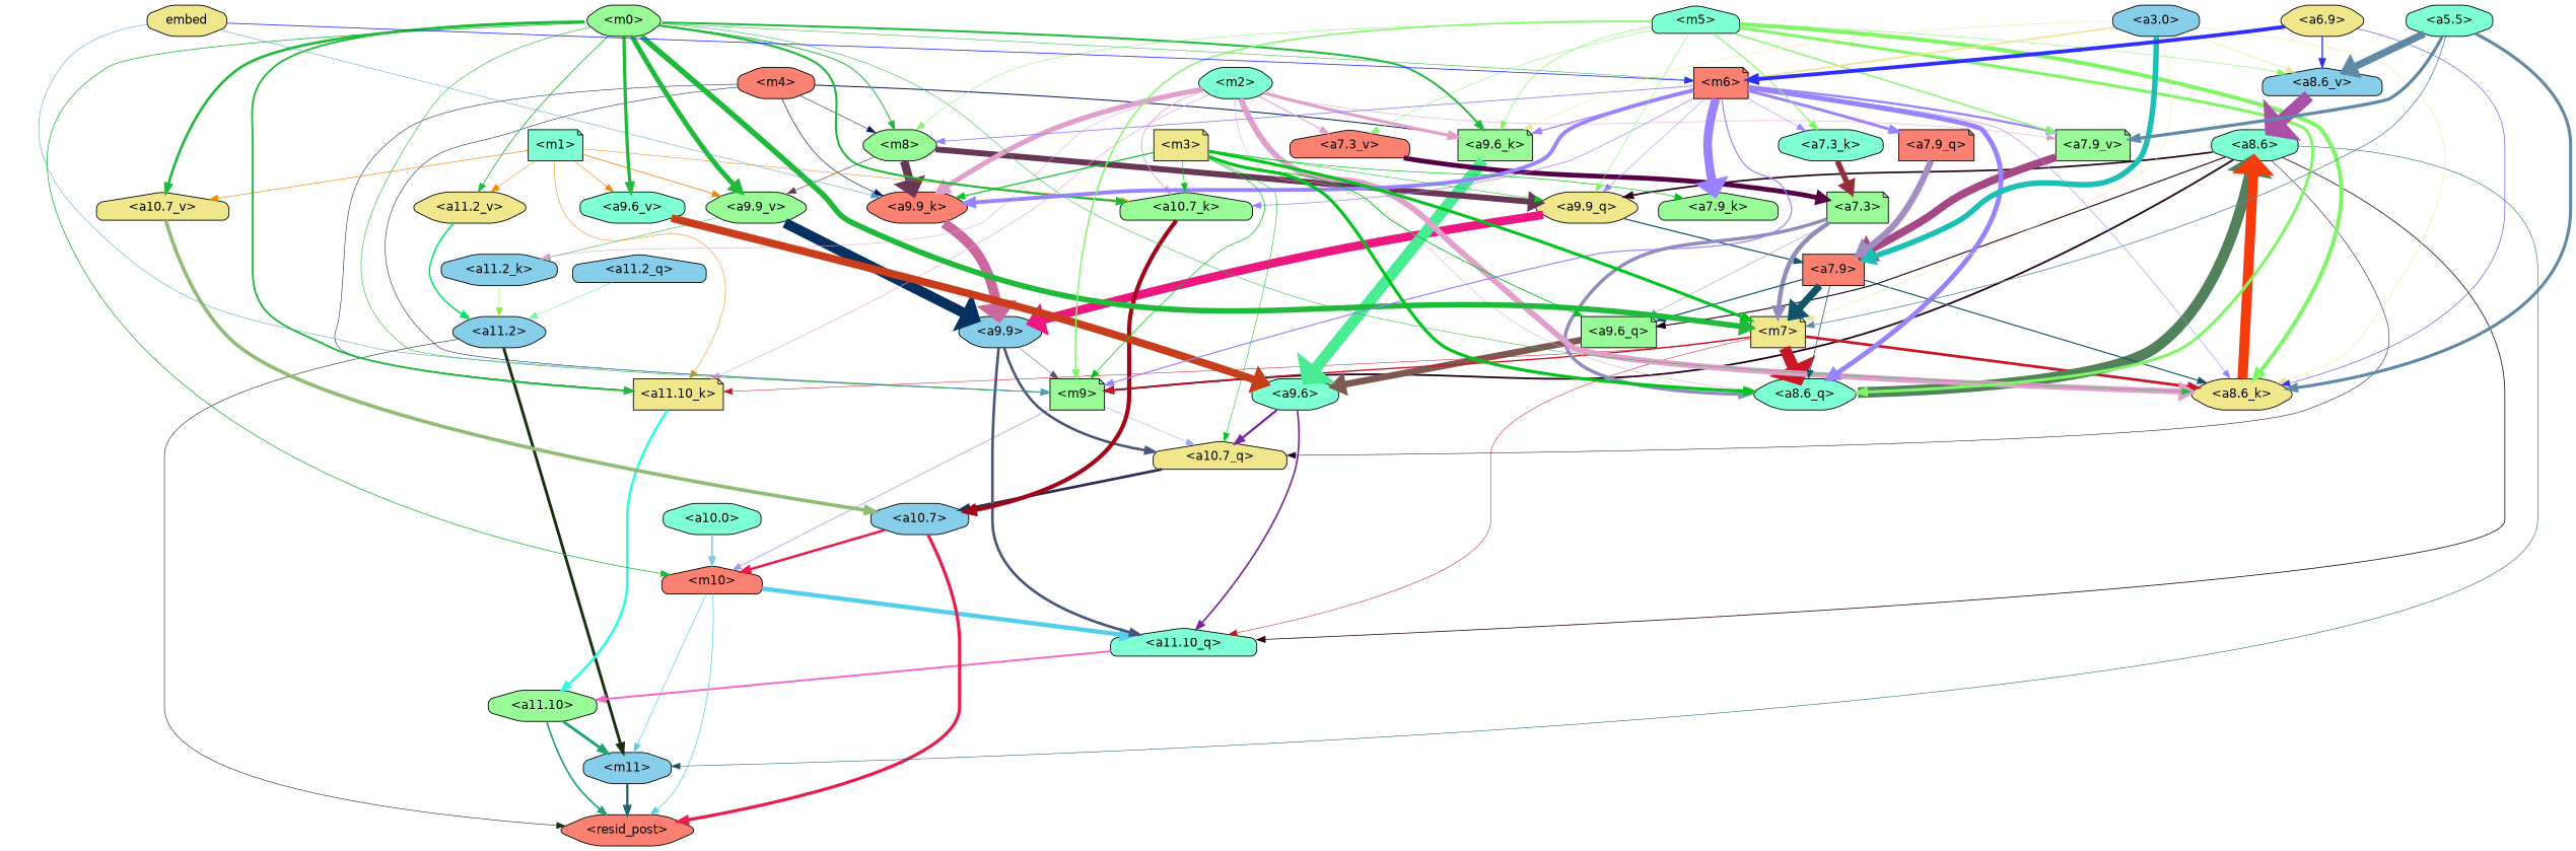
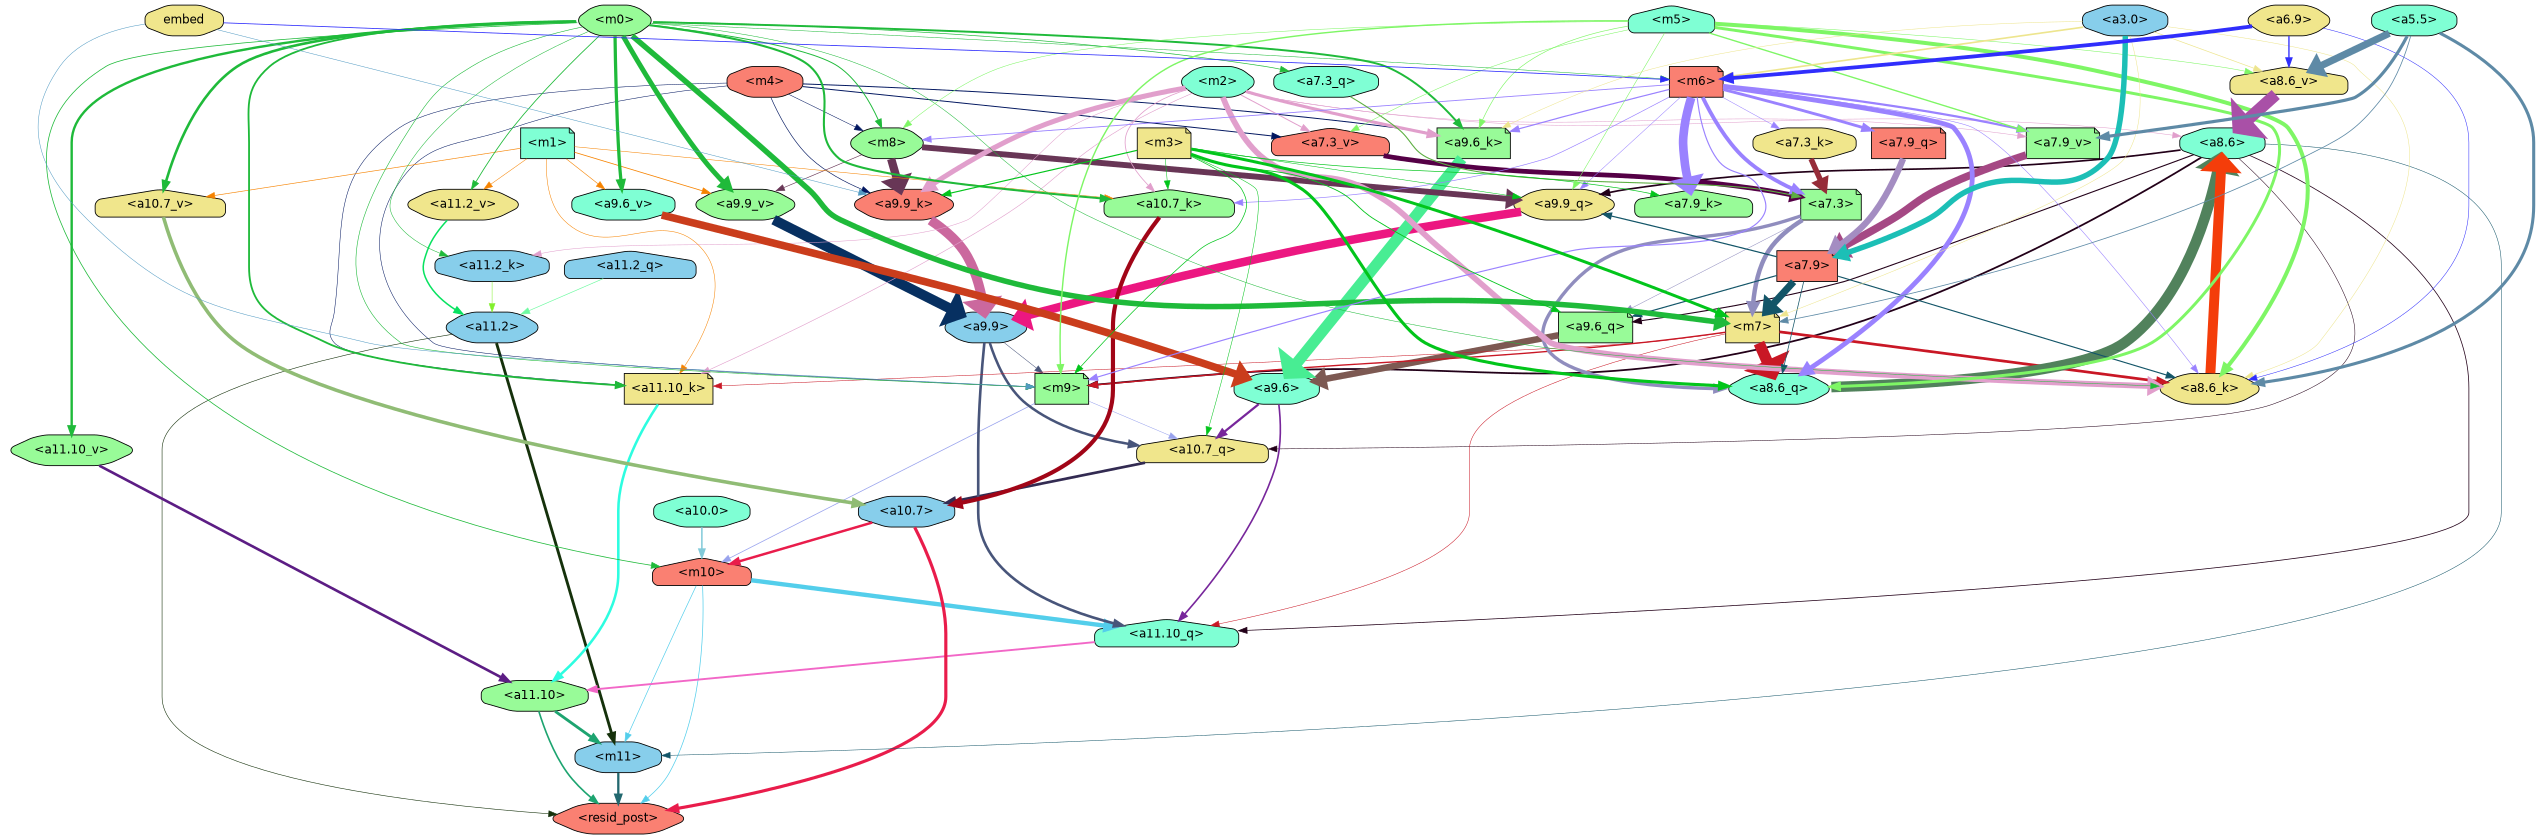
  strict digraph {
    splines=true
    node [color=black fillcolor=palegreen fontname=Helvetica shape=octagon style="filled, rounded"]
    edge [color="#1fba3a" penwidth=0.6]
    "<m11>" [fillcolor=skyblue]
    "<resid_post>" [fillcolor=salmon shape=hexagon]
    "<a11.10>"
    "<a11.2>" [fillcolor=skyblue shape=hexagon]
    "<m10>" [fillcolor=salmon shape=house]
    "<a11.10_q>" [fillcolor=aquamarine shape=house]
    "<a10.7>" [fillcolor=skyblue]
    "<a8.6>" [fillcolor=aquamarine]
    "<m9>" [shape=note]
    "<a10.7_q>" [fillcolor=khaki shape=house]
    "<a9.9_q>" [fillcolor=khaki shape=hexagon]
    "<a9.6_q>" [shape=note]
    "<a9.9>" [fillcolor=skyblue shape=hexagon]
    "<a9.6>" [fillcolor=aquamarine]
    "<a11.2_q>" [fillcolor=skyblue shape=house]
    "<a11.10_k>" [fillcolor=khaki shape=note]
    "<a11.2_k>" [fillcolor=skyblue]
+   "<a11.10_v>" [shape=hexagon]
    "<a11.2_v>" [fillcolor=khaki shape=hexagon]
    "<m7>" [fillcolor=khaki shape=note]
    "<a8.6_q>" [fillcolor=aquamarine shape=hexagon]
    "<a8.6_k>" [fillcolor=khaki shape=hexagon]
    "<m4>" [fillcolor=salmon]
    "<a9.9_k>" [fillcolor=salmon shape=hexagon]
    "<a9.6_k>" [shape=note]
    "<m8>" [shape=hexagon]
    "<a7.3_v>" [fillcolor=salmon shape=house]
    "<a9.9_v>" [shape=hexagon]
    "<a7.3>" [shape=note]
    "<m2>" [fillcolor=aquamarine shape=hexagon]
    "<a10.7_k>" [shape=house]
    "<a7.9_v>" [shape=note]
    "<a7.9>" [fillcolor=salmon shape=note]
    "<m1>" [fillcolor=aquamarine shape=note]
    "<a10.7_v>" [fillcolor=khaki shape=house]
    "<a9.6_v>" [fillcolor=aquamarine]
    "<m0>" [shape=hexagon]
    "<m6>" [fillcolor=salmon shape=note]
+   "<a7.3_q>" [fillcolor=aquamarine]
    "<a7.9_k>" [shape=house]
    "<a7.9_q>" [fillcolor=salmon shape=note]
-   "<a7.3_k>" [fillcolor=aquamarine]
+   "<a7.3_k>" [fillcolor=khaki]
    "<a10.0>" [fillcolor=aquamarine]
    "<m3>" [fillcolor=khaki shape=note]
    "<m5>" [fillcolor=aquamarine shape=house]
-   "<a8.6_v>" [fillcolor=skyblue shape=house]
+   "<a8.6_v>" [fillcolor=khaki shape=house]
    embed [fillcolor=khaki]
    "<a3.0>" [fillcolor=skyblue]
    "<a6.9>" [fillcolor=khaki shape=hexagon]
    "<a5.5>" [fillcolor=aquamarine]
    "<m11>" -> "<resid_post>" [color="#22686f" penwidth=2.702841281890869]
    "<a11.10>" -> "<m11>" [color="#1da470" penwidth=3.3565988540649414]
    "<a11.10>" -> "<resid_post>" [color="#1da470" penwidth=1.9347846508026123]
    "<a11.2>" -> "<m11>" [color="#15310b" penwidth=3.357710838317871]
    "<a11.2>" -> "<resid_post>" [color="#15310b" penwidth=0.6756799221038818]
    "<m10>" -> "<m11>" [color="#53ceeb" penwidth=0.7995781898498535]
    "<m10>" -> "<resid_post>" [color="#53ceeb" penwidth=0.84842848777771]
    "<m10>" -> "<a11.10_q>" [color="#53ceeb" penwidth=5.131217956542969]
    "<a11.10_q>" -> "<a11.10>" [color="#f267c7" penwidth=2.230653762817383]
    "<a10.7>" -> "<resid_post>" [color="#e91c4b" penwidth=3.701959013938904]
    "<a10.7>" -> "<m10>" [color="#e91c4b" penwidth=2.9233598709106445]
    "<a8.6>" -> "<m11>" [color="#135568"]
    "<a8.6>" -> "<a11.10_q>" [color="#220018" penwidth=0.8920164108276367]
    "<a8.6>" -> "<m9>" [color="#220018" penwidth=2.0895538330078125]
    "<a8.6>" -> "<a10.7_q>" [color="#220018"]
    "<a8.6>" -> "<a9.9_q>" [color="#220018" penwidth=1.9669651985168457]
    "<a8.6>" -> "<a9.6_q>" [color="#220018" penwidth=1.2784099578857422]
    "<m9>" -> "<m10>" [color="#98a2ed" penwidth=0.8976783752441406]
    "<m9>" -> "<a10.7_q>" [color="#98a2ed"]
    "<a10.7_q>" -> "<a10.7>" [color="#332b52" penwidth=3.1667375564575195]
    "<a9.9_q>" -> "<a9.9>" [color="#ec1781" penwidth=9.939762115478516]
    "<a9.6_q>" -> "<a9.6>" [color="#7d5952" penwidth=7.661715507507324]
    "<a9.9>" -> "<a11.10_q>" [color="#48557a" penwidth=3.086172103881836]
    "<a9.9>" -> "<m9>" [color="#48557a"]
    "<a9.9>" -> "<a10.7_q>" [color="#48557a" penwidth=2.9829912185668945]
    "<a9.6>" -> "<a11.10_q>" [color="#77269b" penwidth=1.9188203811645508]
    "<a9.6>" -> "<a10.7_q>" [color="#77269b" penwidth=2.6223926544189453]
    "<a11.2_q>" -> "<a11.2>" [color="#6efaa1" penwidth=0.7805061340332031]
    "<a11.10_k>" -> "<a11.10>" [color="#2dfde0" penwidth=3.010073661804199]
    "<a11.2_k>" -> "<a11.2>" [color="#81f02c"]
+   "<a11.10_v>" -> "<a11.10>" [color="#5c1d84" penwidth=3.0961761474609375]
    "<a11.2_v>" -> "<a11.2>" [color="#08e260" penwidth=1.7951231002807617]
    "<m7>" -> "<a11.10_q>" [color="#c91725"]
    "<m7>" -> "<m9>" [color="#c91725" penwidth=1.602376937866211]
    "<m7>" -> "<a11.10_k>" [color="#c91725"]
    "<m7>" -> "<a8.6_q>" [color="#c91725" penwidth=13.241378784179688]
    "<m7>" -> "<a8.6_k>" [color="#c91725" penwidth=3.1968326568603516]
    "<a8.6_q>" -> "<a8.6>" [color="#51825c" penwidth=12.358373165130615]
    "<a8.6_k>" -> "<a8.6>" [color="#f43d0a" penwidth=11.655789375305176]
    "<m4>" -> "<m9>" [color="#01165f"]
    "<m4>" -> "<a11.10_k>" [color="#01165f"]
    "<m4>" -> "<a9.9_k>" [color="#01165f" penwidth=0.7440586090087891]
    "<m4>" -> "<a9.6_k>" [color="#01165f" penwidth=1.1381549835205078]
    "<m4>" -> "<m8>" [color="#01165f"]
+   "<m4>" -> "<a7.3_v>" [color="#01165f" penwidth=1.1412334442138672]
    "<a9.9_k>" -> "<a9.9>" [color="#cb689e" penwidth=11.399191856384277]
    "<a9.6_k>" -> "<a9.6>" [color="#48ed93" penwidth=13.081165313720703]
    "<m8>" -> "<a9.9_q>" [color="#683656" penwidth=6.900845050811768]
    "<m8>" -> "<a9.9_k>" [color="#683656" penwidth=9.720273971557617]
    "<m8>" -> "<a9.9_v>" [color="#683656" penwidth=0.7325820922851562]
    "<a7.3_v>" -> "<a7.3>" [color="#550046" penwidth=5.585755348205566]
    "<a9.9_v>" -> "<a9.9>" [color="#073061" penwidth=11.790493965148926]
    "<a7.3>" -> "<a9.6_q>" [color="#908dbe"]
    "<a7.3>" -> "<m7>" [color="#908dbe" penwidth=5.218400001525879]
    "<a7.3>" -> "<a8.6_q>" [color="#908dbe" penwidth=3.9724788665771484]
    "<m2>" -> "<a11.10_k>" [color="#e19fcc" penwidth=0.7053709030151367]
    "<m2>" -> "<a11.2_k>" [color="#e19fcc"]
-   "<m2>" -> "<a8.6_q>" [color="#e19fcc"]
+   "<m2>" -> "<a8.6>" [color="#e19fcc"]
    "<m2>" -> "<a8.6_k>" [color="#e19fcc" penwidth=6.741854667663574]
    "<m2>" -> "<a9.9_k>" [color="#e19fcc" penwidth=5.899354457855225]
    "<m2>" -> "<a9.6_k>" [color="#e19fcc" penwidth=3.641721725463867]
    "<m2>" -> "<a7.3_v>" [color="#e19fcc" penwidth=1.1759881973266602]
    "<m2>" -> "<a10.7_k>" [color="#e19fcc" penwidth=0.9458351135253906]
    "<m2>" -> "<a7.9_v>" [color="#e19fcc"]
    "<a10.7_k>" -> "<a10.7>" [color="#a10517" penwidth=4.86921501159668]
    "<a7.9_v>" -> "<a7.9>" [color="#a54884" penwidth=9.050997257232666]
-   "<a9.9_q>" -> "<a7.9>" [color="#135568" penwidth=1.4397644996643066]
+   "<a7.9>" -> "<a9.9_q>" [color="#135568" penwidth=1.4397644996643066]
    "<a7.9>" -> "<a9.6_q>" [color="#135568" penwidth=1.3931035995483398]
    "<a7.9>" -> "<m7>" [color="#135568" penwidth=8.380303382873535]
    "<a7.9>" -> "<a8.6_q>" [color="#135568" penwidth=0.8684206008911133]
    "<a7.9>" -> "<a8.6_k>" [color="#135568" penwidth=1.3346061706542969]
    "<m1>" -> "<a11.10_k>" [color="#f68301"]
    "<m1>" -> "<a11.2_v>" [color="#f68301"]
    "<m1>" -> "<a9.9_v>" [color="#f68301" penwidth=0.9372577667236328]
    "<m1>" -> "<a10.7_k>" [color="#f68301"]
    "<m1>" -> "<a10.7_v>" [color="#f68301" penwidth=0.7276821136474609]
    "<m1>" -> "<a9.6_v>" [color="#f68301" penwidth=0.6895580291748047]
    "<a10.7_v>" -> "<a10.7>" [color="#90bc75" penwidth=4.189113616943359]
    "<a9.6_v>" -> "<a9.6>" [color="#ca3d1c" penwidth=8.907938003540039]
    "<m0>" -> "<m10>" [penwidth=0.9029474258422852]
    "<m0>" -> "<m9>" [penwidth=0.6837482452392578]
    "<m0>" -> "<a11.10_k>" [penwidth=2.144052505493164]
-   "<a9.9_v>" -> "<a11.2_k>" [penwidth=0.6134786605834961]
+   "<m0>" -> "<a11.2_k>" [penwidth=0.6134786605834961]
+   "<m0>" -> "<a11.10_v>" [penwidth=2.813839912414551]
    "<m0>" -> "<a11.2_v>" [penwidth=0.9900531768798828]
    "<m0>" -> "<m7>" [penwidth=6.471525192260742]
    "<m0>" -> "<a8.6_k>"
    "<m0>" -> "<a9.6_k>" [penwidth=2.3033218383789062]
    "<m0>" -> "<m8>" [penwidth=1.1439266204833984]
    "<m0>" -> "<a9.9_v>" [penwidth=5.749459266662598]
    "<m0>" -> "<a10.7_k>" [penwidth=2.4311294555664062]
    "<m0>" -> "<a10.7_v>" [penwidth=3.061185836791992]
    "<m0>" -> "<a9.6_v>" [penwidth=3.8124656677246094]
    "<m0>" -> "<m6>"
+   "<m0>" -> "<a7.3_q>" [penwidth=0.7983880043029785]
    "<m6>" -> "<m9>" [color="#9a82ff" penwidth=1.3627052307128906]
    "<m6>" -> "<a9.9_q>" [color="#9a82ff"]
    "<m6>" -> "<a8.6_q>" [color="#9a82ff" penwidth=5.633528709411621]
    "<m6>" -> "<a8.6_k>" [color="#9a82ff" penwidth=0.6571521759033203]
-   "<m6>" -> "<a9.9_k>" [color="#9a82ff" penwidth=4.531258583068848]
+   "<m6>" -> "<a7.3>" [color="#9a82ff" penwidth=4.531258583068848]
    "<m6>" -> "<a9.6_k>" [color="#9a82ff" penwidth=1.4181280136108398]
    "<m6>" -> "<m8>" [color="#9a82ff" penwidth=1.0155630111694336]
    "<m6>" -> "<a10.7_k>" [color="#9a82ff" penwidth=0.7860317230224609]
    "<m6>" -> "<a7.9_v>" [color="#9a82ff" penwidth=2.60457706451416]
    "<m6>" -> "<a7.9_k>" [color="#9a82ff" penwidth=10.12545919418335]
    "<m6>" -> "<a7.9_q>" [color="#9a82ff" penwidth=3.375701427459717]
    "<m6>" -> "<a7.3_k>" [color="#9a82ff"]
+   "<a7.3_q>" -> "<a7.3>" [color="#5cae41" penwidth=1.2839345932006836]
    "<a7.9_q>" -> "<a7.9>" [color="#a48dc2" penwidth=7.43217658996582]
    "<a7.3_k>" -> "<a7.3>" [color="#962c39" penwidth=6.420154571533203]
    "<a10.0>" -> "<m10>" [color="#82cad9" penwidth=1.7953290939331055]
    "<m3>" -> "<m9>" [color="#02c51b" penwidth=0.8340511322021484]
    "<m3>" -> "<a10.7_q>" [color="#02c51b"]
    "<m3>" -> "<a9.9_q>" [color="#02c51b"]
    "<m3>" -> "<a9.6_q>" [color="#02c51b" penwidth=1.023146629333496]
    "<m3>" -> "<m7>" [color="#02c51b" penwidth=3.516108512878418]
    "<m3>" -> "<a8.6_q>" [color="#02c51b" penwidth=3.662356376647949]
    "<m3>" -> "<a9.9_k>" [color="#02c51b" penwidth=1.3686113357543945]
    "<m3>" -> "<a10.7_k>" [color="#02c51b"]
    "<m3>" -> "<a7.9_k>" [color="#02c51b" penwidth=0.7911663055419922]
    "<m5>" -> "<m9>" [color="#7ef665" penwidth=1.681243896484375]
    "<m5>" -> "<a9.9_q>" [color="#7ef665" penwidth=0.6613569259643555]
    "<m5>" -> "<a8.6_q>" [color="#7ef665" penwidth=3.4897823333740234]
    "<m5>" -> "<a8.6_k>" [color="#7ef665" penwidth=4.6982269287109375]
    "<m5>" -> "<a9.6_k>" [color="#7ef665" penwidth=0.758631706237793]
    "<m5>" -> "<m8>" [color="#7ef665" penwidth=0.6134414672851562]
    "<m5>" -> "<a7.3_v>" [color="#7ef665" penwidth=0.6172752380371094]
    "<m5>" -> "<a7.9_v>" [color="#7ef665" penwidth=1.6009464263916016]
-   "<m5>" -> "<a7.3_k>" [color="#7ef665" penwidth=1.2780604362487793]
    "<m5>" -> "<a8.6_v>" [color="#7ef665" penwidth=0.6290683746337891]
    "<a8.6_v>" -> "<a8.6>" [color="#a950a7" penwidth=14.296124935150146]
    embed -> "<m9>" [color="#539bc3"]
    embed -> "<a9.9_k>" [color="#539bc3"]
    embed -> "<m6>" [color="#302efc" penwidth=0.9572563171386719]
    "<a3.0>" -> "<m7>" [color="#ede58e"]
    "<a3.0>" -> "<a8.6_k>" [color="#ede58e"]
    "<a3.0>" -> "<a9.6_k>" [color="#ede58e"]
    "<a3.0>" -> "<a7.9>" [color="#1cbfb6" penwidth=6.416324615478516]
    "<a3.0>" -> "<m6>" [color="#ede58e" penwidth=1.9339107275009155]
    "<a3.0>" -> "<a8.6_v>" [color="#ede58e" penwidth=0.8148288726806641]
    "<a6.9>" -> "<a8.6_k>" [color="#302efc"]
    "<a6.9>" -> "<m6>" [color="#302efc" penwidth=4.455123424530029]
    "<a6.9>" -> "<a8.6_v>" [color="#302efc" penwidth=1.563425064086914]
    "<a5.5>" -> "<m7>" [color="#5e8aa6" penwidth=0.94769287109375]
    "<a5.5>" -> "<a8.6_k>" [color="#5e8aa6" penwidth=3.608060836791992]
    "<a5.5>" -> "<a7.9_v>" [color="#5e8aa6" penwidth=3.7341604232788086]
    "<a5.5>" -> "<a8.6_v>" [color="#5e8aa6" penwidth=8.398509979248047]
  }
